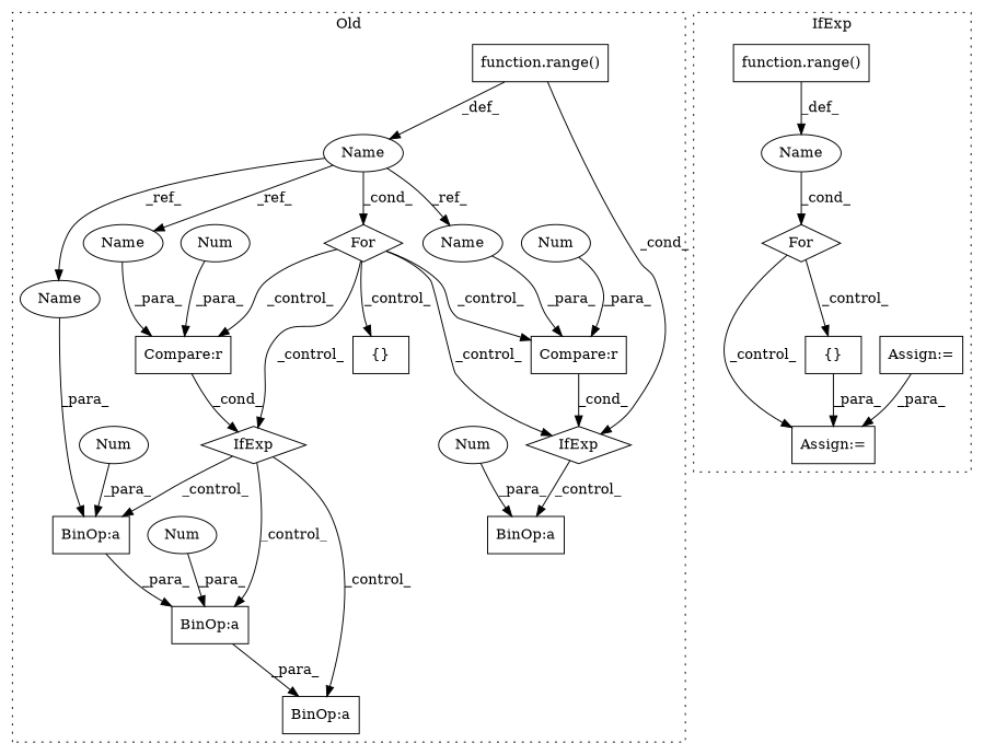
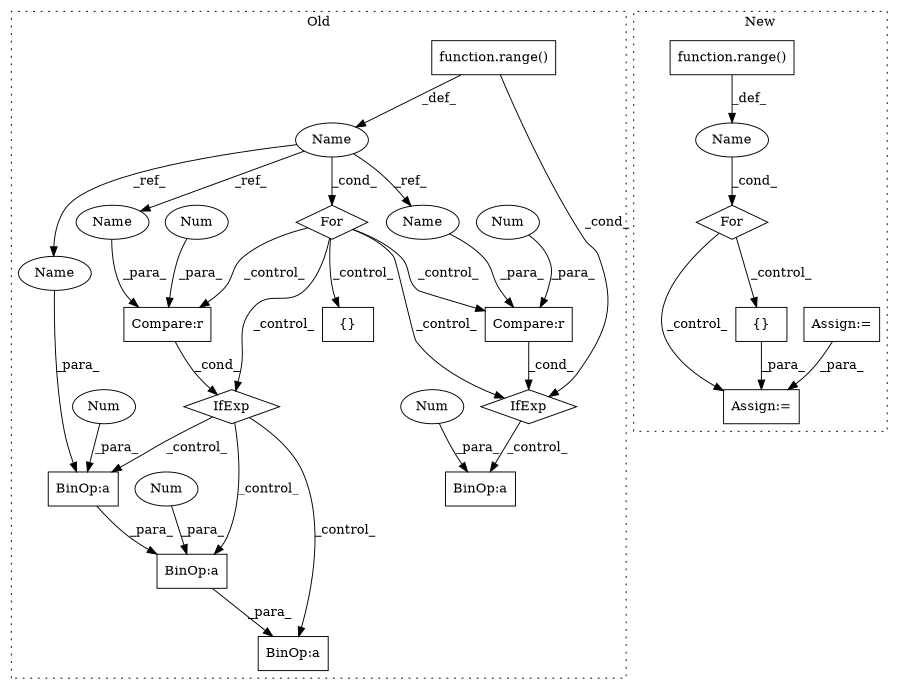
  digraph {
    node [a=76 l=1 s=4889 shape=box]
    n1 [a=51 l="4,6" label=IfExp s="4885,4894" shape=diamond]
    n2 [a=40 l=5 label="Compare:r"]
    n3 [label=Num s=4893 shape=ellipse]
    n4 [a=75 l="6,1" label="function.range()" s="4763,4809"]
    n5 [a=59 l="6,0" label="{}" s="5004,5158"]
    n6 [a=107 l="4,5" label=For s="4754,4810" shape=diamond]
    n7 [a=82 l=4 label="BinOp:a" s=4873]
    n8 [a=82 l=3 label="BinOp:a" s=4921]
    n9 [label=Num s=4872 shape=ellipse]
    n10 [a=82 l=3 label="BinOp:a" s=4868]
    n11 [label=Num s=4920 shape=ellipse]
    n12 [a=82 l=3 label="BinOp:a" s=4879]
    n13 [label=Num s=4882 shape=ellipse]
    n14 [a=40 l=5 label="Compare:r" s=4939]
    n15 [label=Num s=4943 shape=ellipse]
    n16 [a=51 l="4,6" label=IfExp s="4935,4944" shape=diamond]
    n17 [a=87 label=Name s=4758 shape=ellipse]
    n18 [a=87 label=Name s=4878 shape=ellipse]
    n19 [a=87 label=Name s=4939 shape=ellipse]
    n20 [a=87 label=Name shape=ellipse]
    n21 [a=107 l="4,5" label=For s="3212,3238" shape=diamond]
    n22 [a=68 l=4 label="Assign:=" s=3290]
    n23 [a=87 label=Name s=3216 shape=ellipse]
    n24 [a=68 l=3 label="Assign:=" s=3117]
    n25 [a=59 l="1,0" label="{}" s="3294,3335"]
    n26 [a=75 l="6,1" label="function.range()" s="3221,3237"]
    subgraph cluster_1 {
      label=Old
      style=dotted
      n1
      n2
      n3
      n4
      n5
      n6
      n7
      n8
      n9
      n10
      n11
      n12
      n13
      n14
      n15
      n16
      n17
      n18
      n19
      n20
    }
    subgraph cluster_2 {
-     label=IfExp
+     label=New
      style=dotted
      n21
      n22
      n23
      n24
      n25
      n26
    }
    n1 -> n7 [label=_control_]
    n1 -> n10 [label=_control_]
    n1 -> n12 [label=_control_]
    n2 -> n1 [label=_cond_]
    n3 -> n2 [label=_para_]
    n4 -> n16 [label=_cond_]
    n4 -> n17 [label=_def_]
    n6 -> n1 [label=_control_]
    n6 -> n2 [label=_control_]
    n6 -> n5 [label=_control_]
    n6 -> n14 [label=_control_]
    n6 -> n16 [label=_control_]
    n7 -> n10 [label=_para_]
    n9 -> n7 [label=_para_]
    n11 -> n8 [label=_para_]
    n12 -> n7 [label=_para_]
    n13 -> n12 [label=_para_]
    n14 -> n16 [label=_cond_]
    n15 -> n14 [label=_para_]
    n16 -> n8 [label=_control_]
    n17 -> n6 [label=_cond_]
    n17 -> n18 [label=_ref_]
    n17 -> n19 [label=_ref_]
    n17 -> n20 [label=_ref_]
    n18 -> n12 [label=_para_]
    n19 -> n14 [label=_para_]
    n20 -> n2 [label=_para_]
    n21 -> n22 [label=_control_]
    n21 -> n25 [label=_control_]
    n23 -> n21 [label=_cond_]
    n24 -> n22 [label=_para_]
    n25 -> n22 [label=_para_]
    n26 -> n23 [label=_def_]
  }
